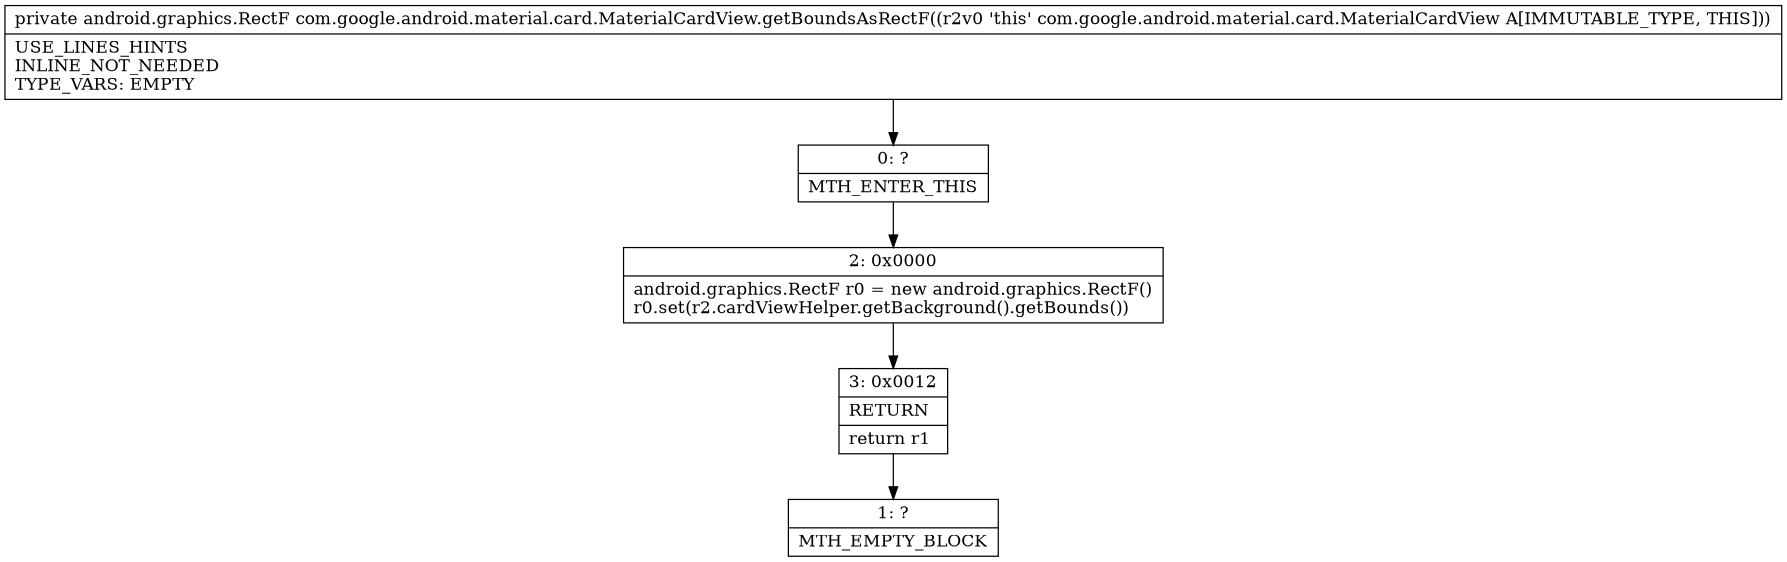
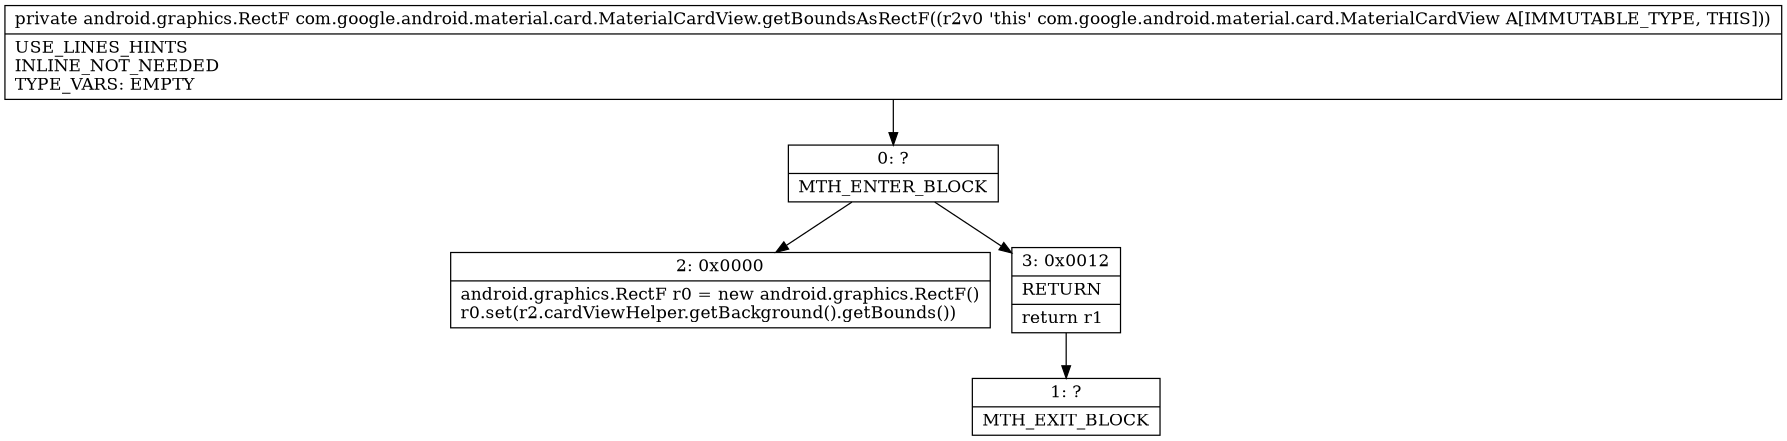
  digraph {
    node [shape=record]
-   n1 [label="{0\:\ ?|MTH_ENTER_THIS\l}"]
+   n1 [label="{0\:\ ?|MTH_ENTER_BLOCK\l}"]
    n2 [label="{2\:\ 0x0000|android.graphics.RectF r0 = new android.graphics.RectF()\lr0.set(r2.cardViewHelper.getBackground().getBounds())\l}"]
    n3 [label="{3\:\ 0x0012|RETURN\l|return r1\l}"]
-   n4 [label="{1\:\ ?|MTH_EMPTY_BLOCK\l}"]
+   n4 [label="{1\:\ ?|MTH_EXIT_BLOCK\l}"]
    n5 [label="{private android.graphics.RectF com.google.android.material.card.MaterialCardView.getBoundsAsRectF((r2v0 'this' com.google.android.material.card.MaterialCardView A[IMMUTABLE_TYPE, THIS]))  | USE_LINES_HINTS\lINLINE_NOT_NEEDED\lTYPE_VARS: EMPTY\l}"]
    n1 -> n2
-   n2 -> n3
+   n1 -> n3
    n3 -> n4
    n5 -> n1
  }
